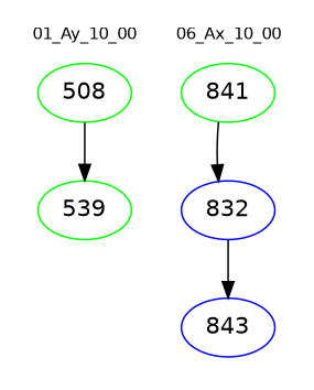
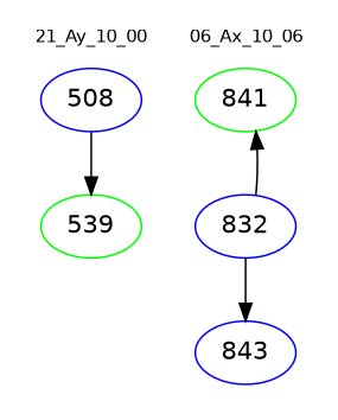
  digraph {
    fontname="DejaVu Sans"
    node [color=blue fontname="DejaVu Sans"]
    edge [color=black fontname="DejaVu Sans"]
-   n1 [color=green label=508]
+   n1 [label=508]
    n2 [color=green label=539]
    n3 [color=green label=841]
    n4 [label=832]
    n5 [label=843]
    subgraph cluster_1 {
      color=white
      fontsize=10
-     label="01_Ay_10_00"
+     label="21_Ay_10_00"
      n1
      n2
    }
    subgraph cluster_2 {
      color=white
      fontsize=10
-     label="06_Ax_10_00"
+     label="06_Ax_10_06"
      n3
      n4
      n5
    }
    n1 -> n2
-   n3 -> n4
+   n4 -> n3
    n4 -> n5
  }
